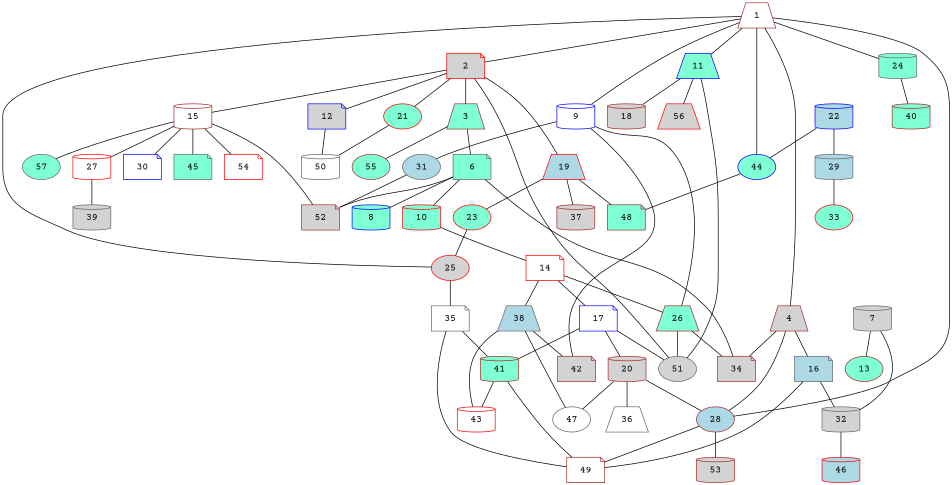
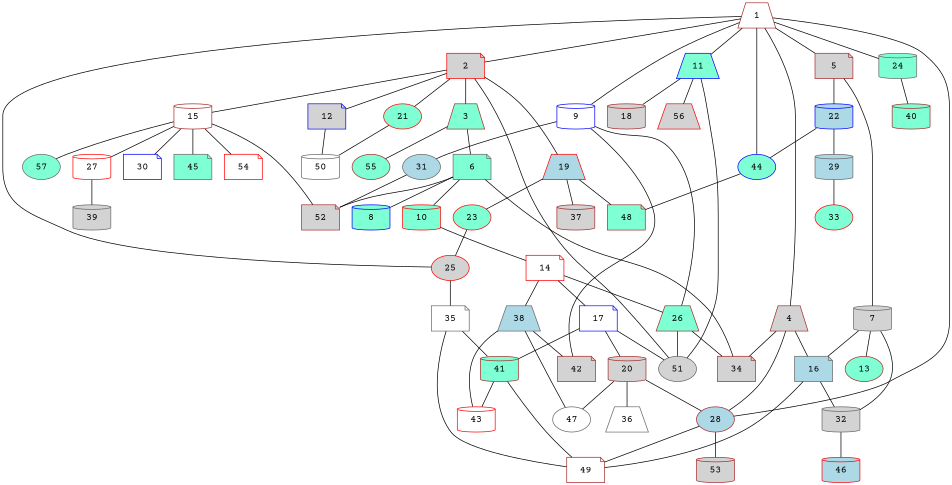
  graph {
    fontname="Courier Prime"
    node [color=brown fillcolor=aquamarine fontname="Courier Prime" shape=cylinder style=filled]
    edge [fontname="Courier Prime"]
    1 [fillcolor=white shape=trapezium]
    2 [color=red fillcolor=lightgrey shape=note]
    4 [fillcolor=lightgrey shape=trapezium]
+   5 [fillcolor=lightgrey shape=note]
    9 [color=blue fillcolor=white]
    11 [color=blue shape=trapezium]
    24 [color=gray40]
    25 [color=red fillcolor=lightgrey shape=ellipse]
    44 [color=blue shape=ellipse]
    28 [fillcolor=lightblue shape=ellipse]
    3 [shape=trapezium]
    12 [color=blue fillcolor=lightgrey shape=note]
    15 [fillcolor=white]
    19 [color=red fillcolor=lightblue shape=trapezium]
    21 [color=red shape=ellipse]
    51 [color=gray40 fillcolor=lightgrey shape=ellipse]
    16 [color=gray40 fillcolor=lightblue shape=note]
    34 [fillcolor=lightgrey shape=note]
    7 [color=gray40 fillcolor=lightgrey]
    22 [color=blue fillcolor=lightblue]
    26 [shape=trapezium]
    31 [color=gray40 fillcolor=lightblue shape=ellipse]
    42 [fillcolor=lightgrey shape=note]
    18 [fillcolor=lightgrey]
    56 [color=red fillcolor=lightgrey shape=trapezium]
    40
    35 [color=gray40 fillcolor=white shape=note]
    48 [shape=note]
    49 [fillcolor=white shape=note]
    6 [color=gray40 shape=note]
    55 [shape=ellipse]
    50 [color=gray40 fillcolor=white]
    52 [fillcolor=lightgrey shape=note]
    27 [color=red fillcolor=white]
    30 [color=blue fillcolor=white shape=note]
    45 [color=gray40 shape=note]
    54 [color=red fillcolor=white shape=note]
    57 [color=gray40 shape=ellipse]
    23 [color=red shape=ellipse]
    37 [fillcolor=lightgrey]
    8 [color=blue]
    10 [color=red]
    32 [color=gray40 fillcolor=lightgrey]
    53 [fillcolor=lightgrey]
    13 [shape=ellipse]
    29 [color=gray40 fillcolor=lightblue]
    14 [color=red fillcolor=white shape=note]
    46 [color=red fillcolor=lightblue]
    17 [color=blue fillcolor=white shape=note]
    38 [color=gray40 fillcolor=lightblue shape=trapezium]
    20 [fillcolor=lightgrey]
    41
    47 [color=gray40 fillcolor=white shape=ellipse]
    43 [color=red fillcolor=white]
    39 [color=gray40 fillcolor=lightgrey]
    36 [color=gray40 fillcolor=white shape=trapezium]
    33 [color=red shape=ellipse]
    1 -- 2
    1 -- 4
+   1 -- 5
    1 -- 9
    1 -- 11
    1 -- 24
    1 -- 25
    1 -- 44
    1 -- 28
    2 -- 3
    2 -- 12
    2 -- 15
    2 -- 19
    2 -- 21
    2 -- 51
    4 -- 28
    4 -- 16
    4 -- 34
+   5 -- 7
+   5 -- 22
    9 -- 26
    9 -- 31
    9 -- 42
    11 -- 51
    11 -- 18
    11 -- 56
    24 -- 40
    25 -- 35
    44 -- 48
    28 -- 49
    28 -- 53
    3 -- 6
    3 -- 55
    12 -- 50
    15 -- 52
    15 -- 27
    15 -- 30
    15 -- 45
    15 -- 54
    15 -- 57
    19 -- 48
    19 -- 23
    19 -- 37
    21 -- 50
    16 -- 49
    16 -- 32
+   7 -- 16
    7 -- 32
    7 -- 13
    22 -- 44
    22 -- 29
    26 -- 51
    26 -- 34
    31 -- 52
    35 -- 49
    35 -- 41
    6 -- 34
    6 -- 52
    6 -- 8
    6 -- 10
    27 -- 39
    23 -- 25
    10 -- 14
    32 -- 46
    29 -- 33
    14 -- 26
    14 -- 17
    14 -- 38
    17 -- 51
    17 -- 20
    17 -- 41
    38 -- 42
    38 -- 47
    38 -- 43
    20 -- 28
    20 -- 47
    20 -- 36
    41 -- 49
    41 -- 43
  }
